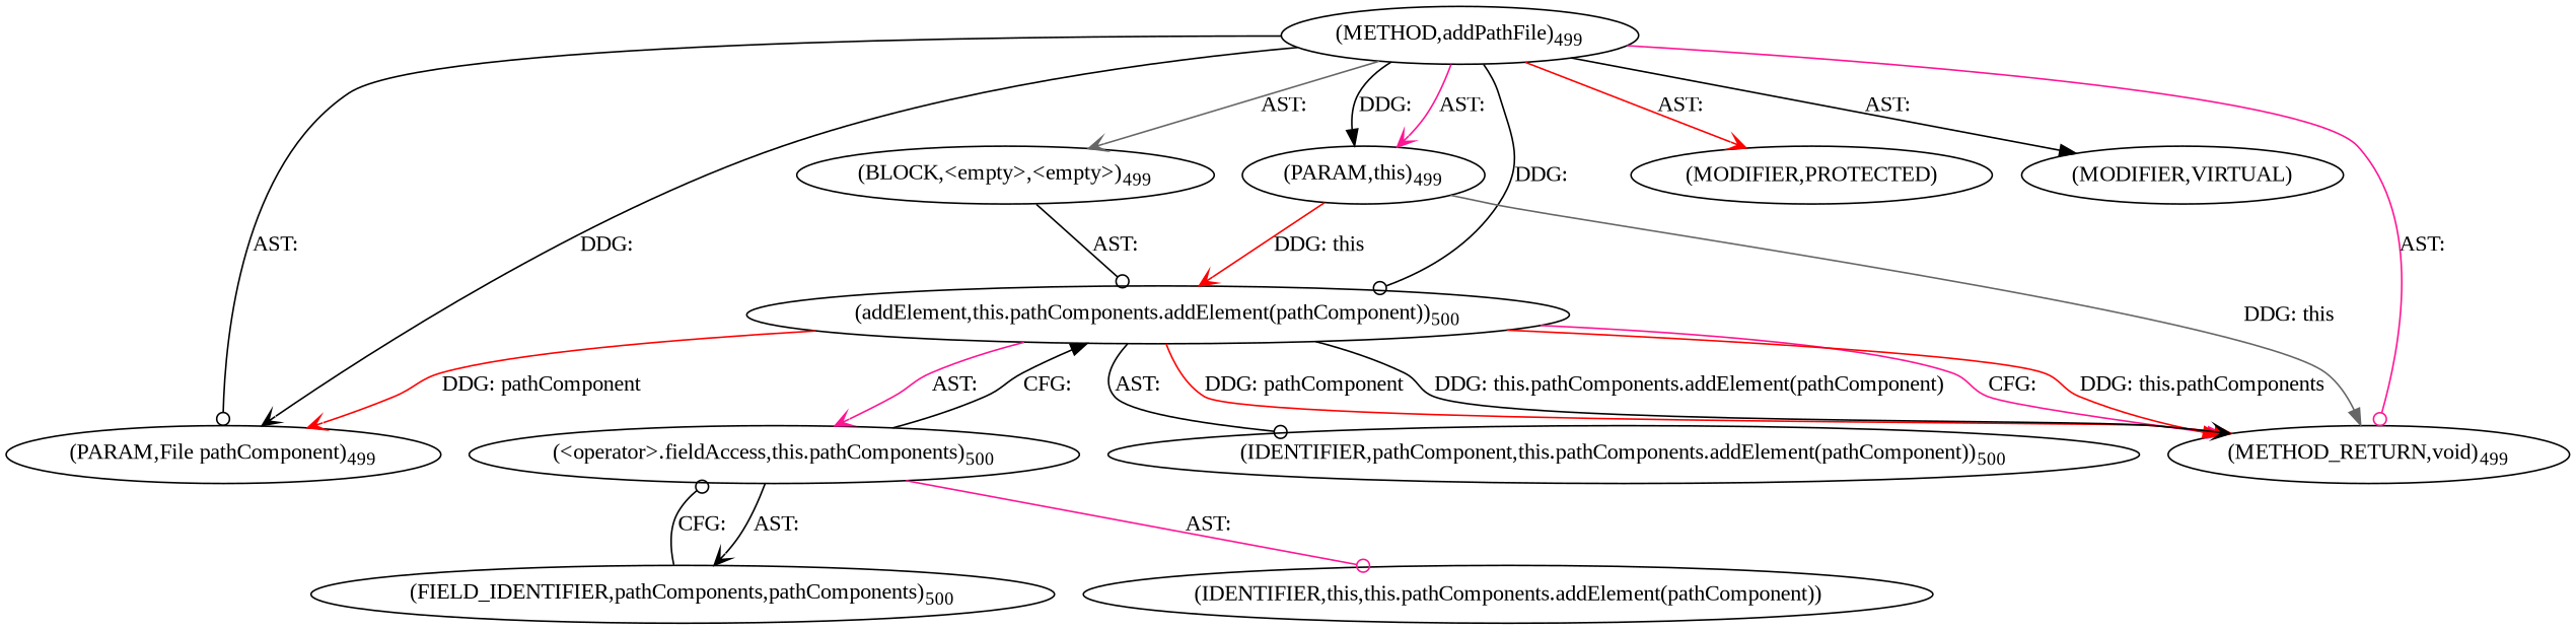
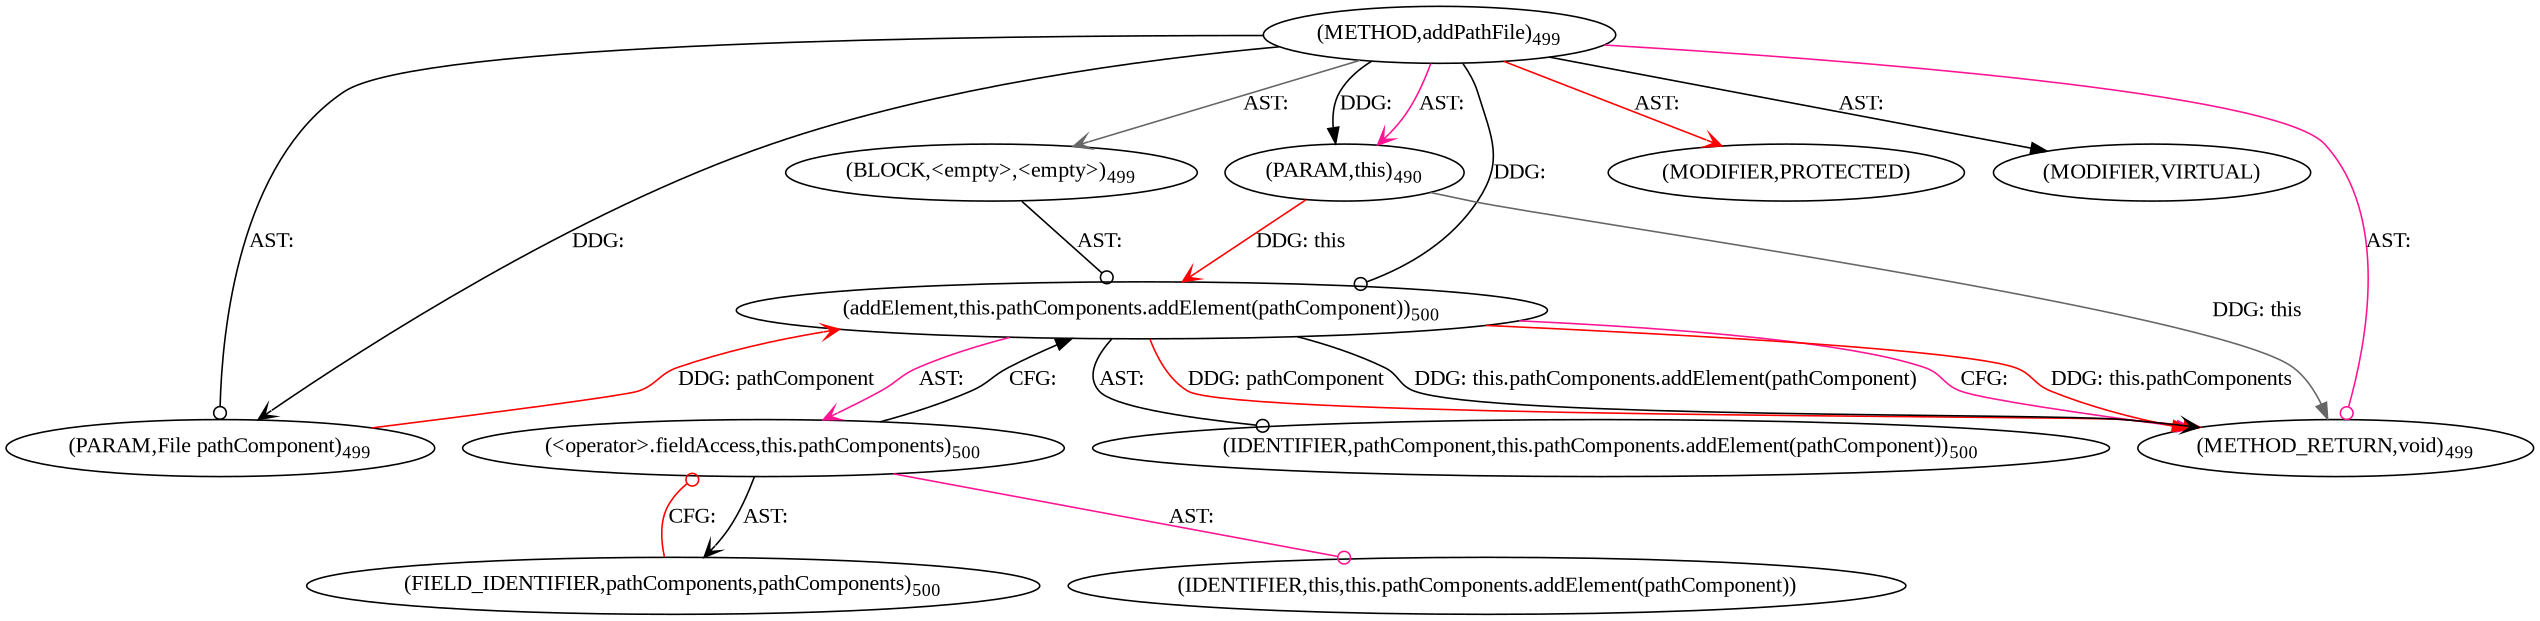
  digraph {
    fontname="Liberation Serif"
    node [fontname="Liberation Serif"]
    edge [arrowhead=vee color=black fontname="Liberation Serif"]
    n1 [label=<(METHOD,addPathFile)<SUB>499</SUB>>]
-   n2 [label=<(PARAM,this)<SUB>499</SUB>>]
+   n2 [label=<(PARAM,this)<SUB>490</SUB>>]
    n3 [label=<(PARAM,File pathComponent)<SUB>499</SUB>>]
    n4 [label=<(BLOCK,&lt;empty&gt;,&lt;empty&gt;)<SUB>499</SUB>>]
    n5 [label=<(addElement,this.pathComponents.addElement(pathComponent))<SUB>500</SUB>>]
    n6 [label=<(MODIFIER,PROTECTED)>]
    n7 [label=<(MODIFIER,VIRTUAL)>]
    n8 [label=<(METHOD_RETURN,void)<SUB>499</SUB>>]
    n9 [label=<(&lt;operator&gt;.fieldAccess,this.pathComponents)<SUB>500</SUB>>]
    n10 [label=<(IDENTIFIER,pathComponent,this.pathComponents.addElement(pathComponent))<SUB>500</SUB>>]
    n11 [label=<(FIELD_IDENTIFIER,pathComponents,pathComponents)<SUB>500</SUB>>]
    n12 [label=<(IDENTIFIER,this,this.pathComponents.addElement(pathComponent))>]
    n1 -> n2 [color=deeppink label="AST: "]
    n1 -> n2 [arrowhead=normal label="DDG: "]
    n1 -> n3 [arrowhead=odot label="AST: "]
    n1 -> n3 [label="DDG: "]
    n1 -> n4 [color=gray40 label="AST: "]
    n1 -> n5 [arrowhead=odot label="DDG: "]
    n1 -> n6 [color=red label="AST: "]
    n1 -> n7 [arrowhead=normal label="AST: "]
    n1 -> n8 [arrowhead=odot color=deeppink label="AST: "]
    n2 -> n5 [color=red label="DDG: this"]
    n2 -> n8 [arrowhead=normal color=gray40 label="DDG: this"]
-   n5 -> n3 [color=red label="DDG: pathComponent"]
+   n3 -> n5 [color=red label="DDG: pathComponent"]
    n4 -> n5 [arrowhead=odot label="AST: "]
    n5 -> n8 [arrowhead=normal color=deeppink label="CFG: "]
    n5 -> n8 [arrowhead=normal color=red label="DDG: this.pathComponents"]
    n5 -> n8 [arrowhead=normal color=red label="DDG: pathComponent"]
    n5 -> n8 [label="DDG: this.pathComponents.addElement(pathComponent)"]
    n5 -> n9 [color=deeppink label="AST: "]
    n5 -> n10 [arrowhead=odot label="AST: "]
    n9 -> n5 [arrowhead=normal label="CFG: "]
    n9 -> n11 [label="AST: "]
    n9 -> n12 [arrowhead=odot color=deeppink label="AST: "]
-   n11 -> n9 [arrowhead=odot label="CFG: "]
+   n11 -> n9 [arrowhead=odot color=red label="CFG: "]
  }
